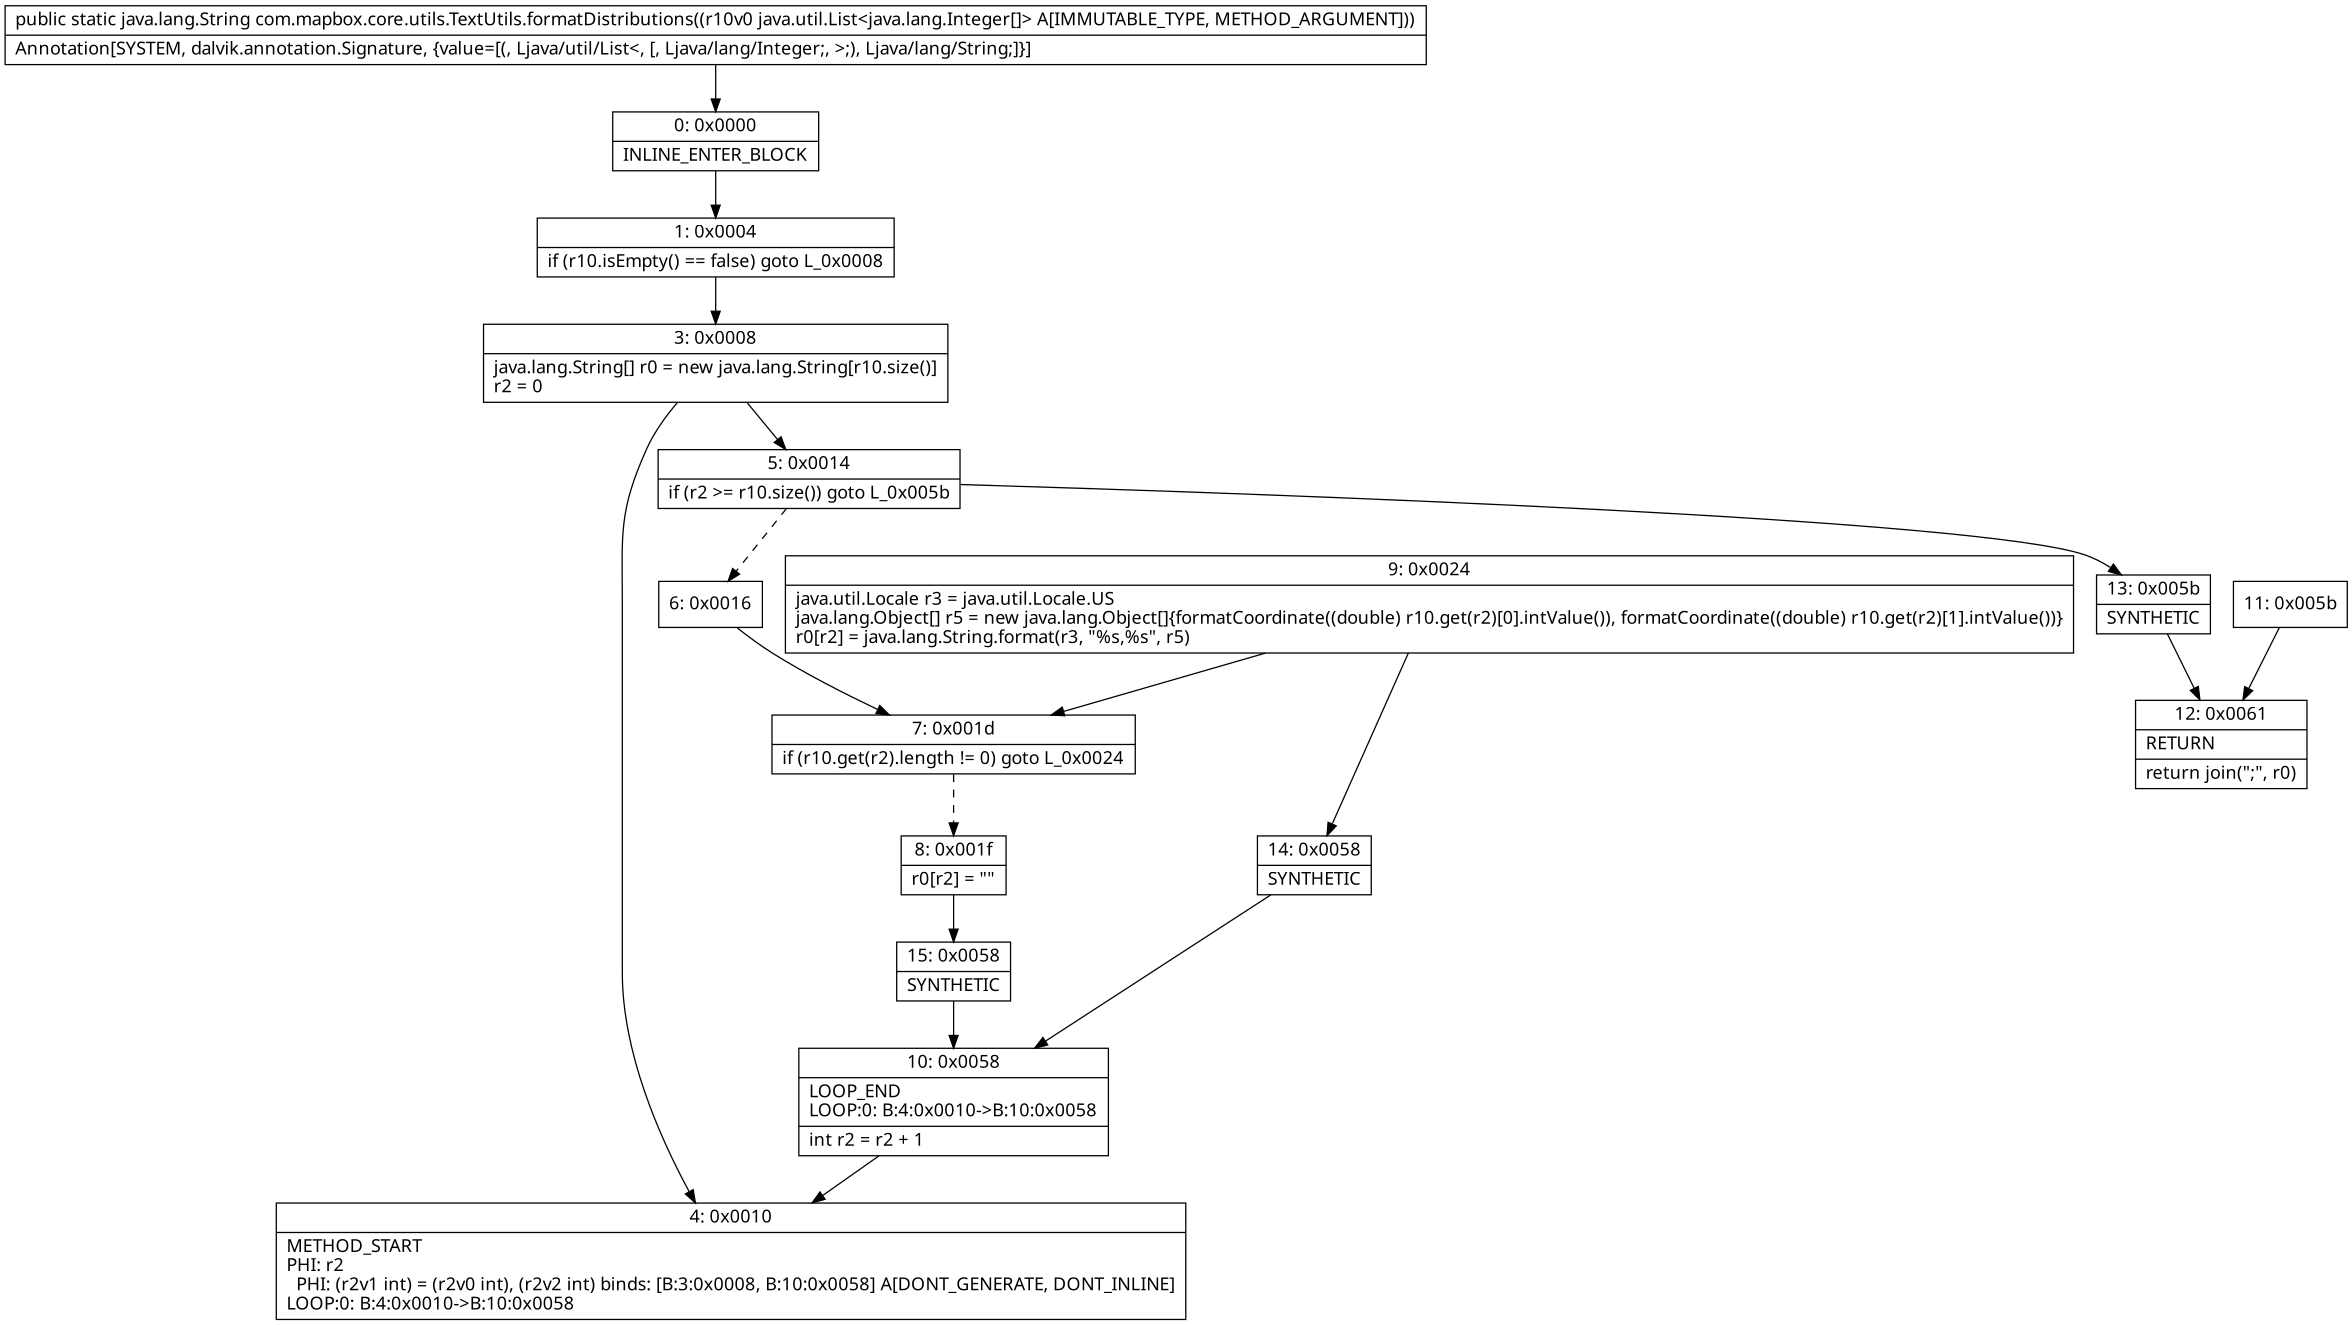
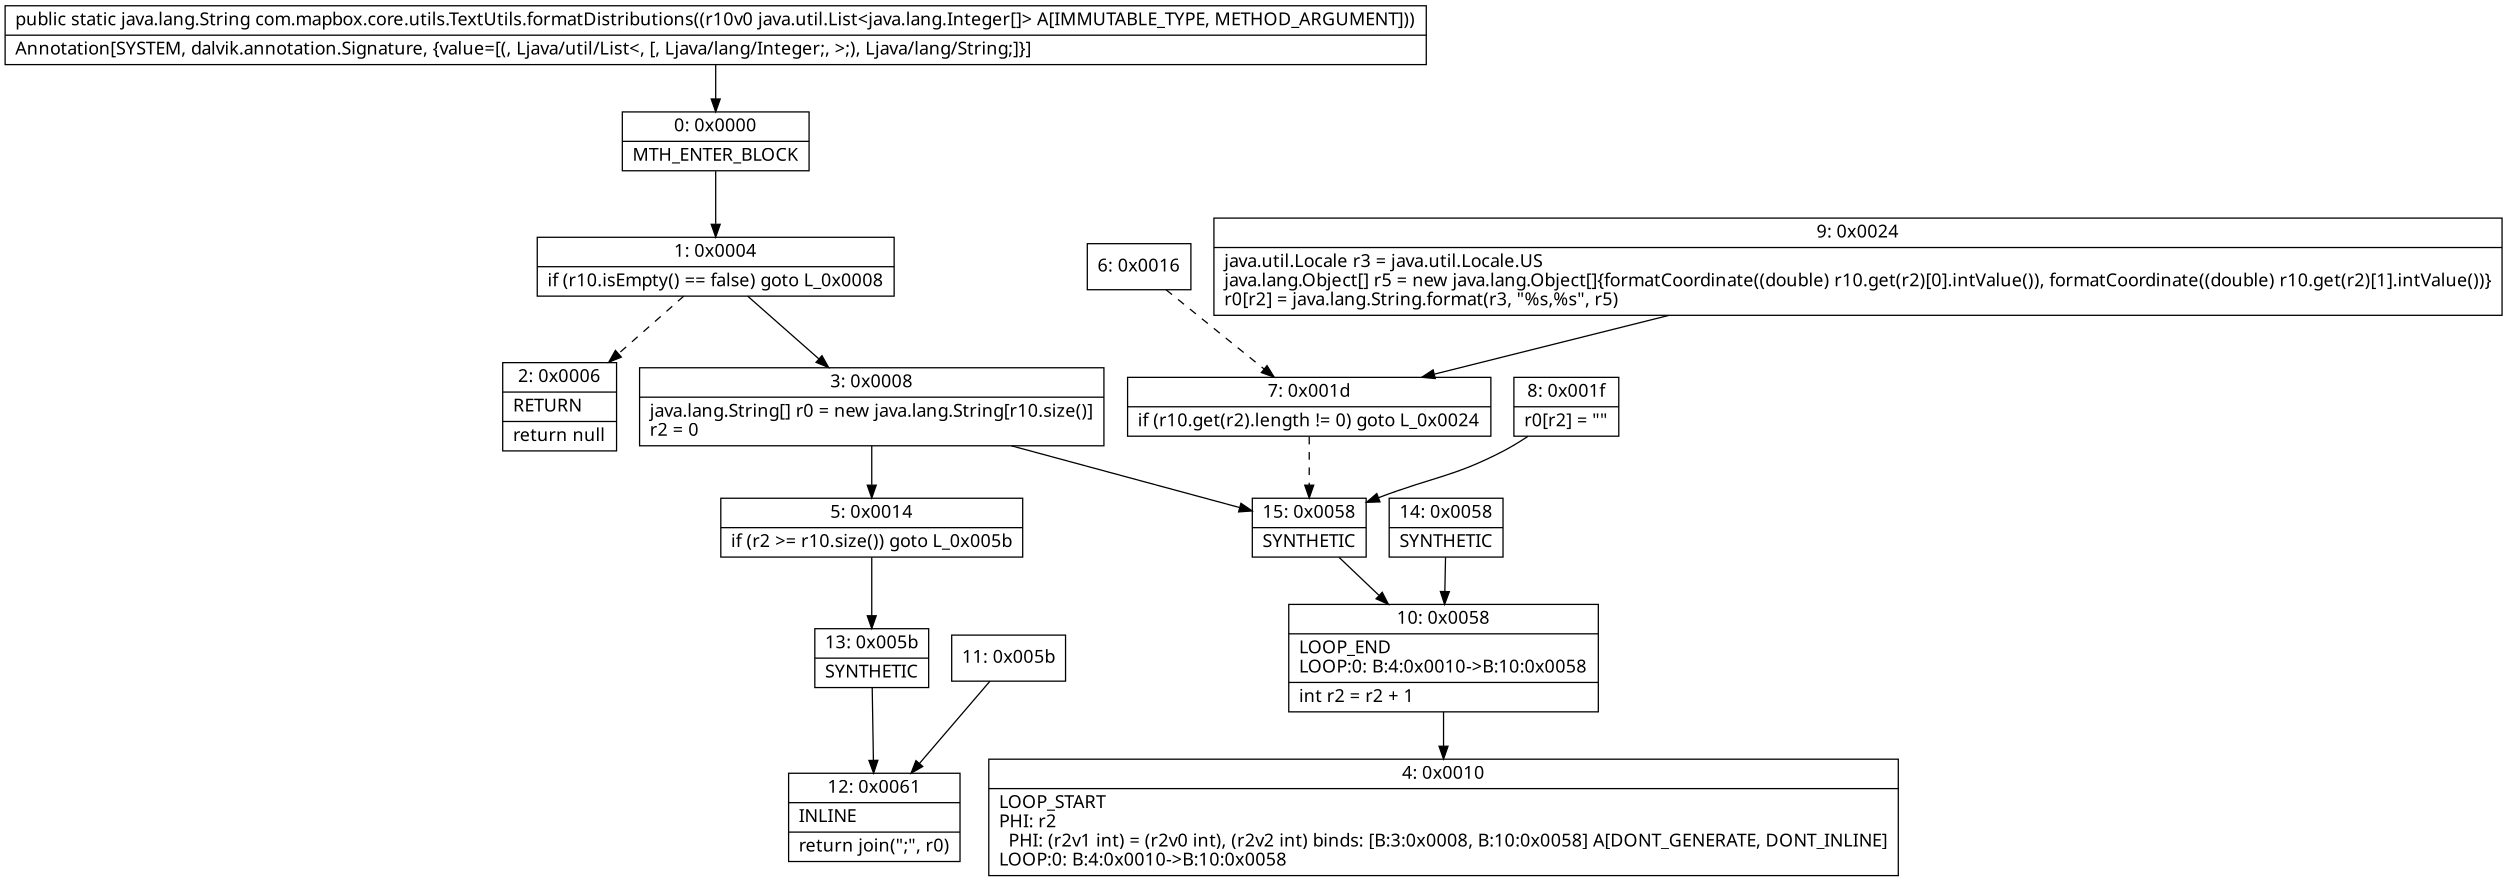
  digraph {
    fontname="Noto Sans"
    node [fontname="Noto Sans" shape=record]
    edge [fontname="Noto Sans"]
-   n1 [label="{0\:\ 0x0000|INLINE_ENTER_BLOCK\l}"]
+   n1 [label="{0\:\ 0x0000|MTH_ENTER_BLOCK\l}"]
    n2 [label="{1\:\ 0x0004|if (r10.isEmpty() == false) goto L_0x0008\l}"]
+   n3 [label="{2\:\ 0x0006|RETURN\l|return null\l}"]
    n4 [label="{3\:\ 0x0008|java.lang.String[] r0 = new java.lang.String[r10.size()]\lr2 = 0\l}"]
-   n5 [label="{4\:\ 0x0010|METHOD_START\lPHI: r2 \l  PHI: (r2v1 int) = (r2v0 int), (r2v2 int) binds: [B:3:0x0008, B:10:0x0058] A[DONT_GENERATE, DONT_INLINE]\lLOOP:0: B:4:0x0010\-\>B:10:0x0058\l}"]
+   n5 [label="{4\:\ 0x0010|LOOP_START\lPHI: r2 \l  PHI: (r2v1 int) = (r2v0 int), (r2v2 int) binds: [B:3:0x0008, B:10:0x0058] A[DONT_GENERATE, DONT_INLINE]\lLOOP:0: B:4:0x0010\-\>B:10:0x0058\l}"]
    n6 [label="{5\:\ 0x0014|if (r2 \>= r10.size()) goto L_0x005b\l}"]
    n7 [label="{6\:\ 0x0016}"]
    n8 [label="{13\:\ 0x005b|SYNTHETIC\l}"]
    n9 [label="{7\:\ 0x001d|if (r10.get(r2).length != 0) goto L_0x0024\l}"]
-   n10 [label="{12\:\ 0x0061|RETURN\l|return join(\";\", r0)\l}"]
+   n10 [label="{12\:\ 0x0061|INLINE\l|return join(\";\", r0)\l}"]
    n11 [label="{8\:\ 0x001f|r0[r2] = \"\"\l}"]
    n12 [label="{15\:\ 0x0058|SYNTHETIC\l}"]
    n13 [label="{9\:\ 0x0024|java.util.Locale r3 = java.util.Locale.US\ljava.lang.Object[] r5 = new java.lang.Object[]\{formatCoordinate((double) r10.get(r2)[0].intValue()), formatCoordinate((double) r10.get(r2)[1].intValue())\}\lr0[r2] = java.lang.String.format(r3, \"%s,%s\", r5)\l}"]
    n14 [label="{14\:\ 0x0058|SYNTHETIC\l}"]
    n15 [label="{10\:\ 0x0058|LOOP_END\lLOOP:0: B:4:0x0010\-\>B:10:0x0058\l|int r2 = r2 + 1\l}"]
    n16 [label="{11\:\ 0x005b}"]
    n17 [label="{public static java.lang.String com.mapbox.core.utils.TextUtils.formatDistributions((r10v0 java.util.List\<java.lang.Integer[]\> A[IMMUTABLE_TYPE, METHOD_ARGUMENT]))  | Annotation[SYSTEM, dalvik.annotation.Signature, \{value=[(, Ljava\/util\/List\<, [, Ljava\/lang\/Integer;, \>;), Ljava\/lang\/String;]\}]\l}"]
    n1 -> n2
+   n2 -> n3 [style=dashed]
    n2 -> n4
-   n4 -> n5
+   n4 -> n12
    n4 -> n6
-   n6 -> n7 [style=dashed]
    n6 -> n8
-   n7 -> n9
+   n7 -> n9 [style=dashed]
    n8 -> n10
-   n9 -> n11 [style=dashed]
+   n9 -> n12 [style=dashed]
    n11 -> n12
    n12 -> n15
    n13 -> n9
-   n13 -> n14
    n14 -> n15
    n15 -> n5
    n16 -> n10
    n17 -> n1
  }
